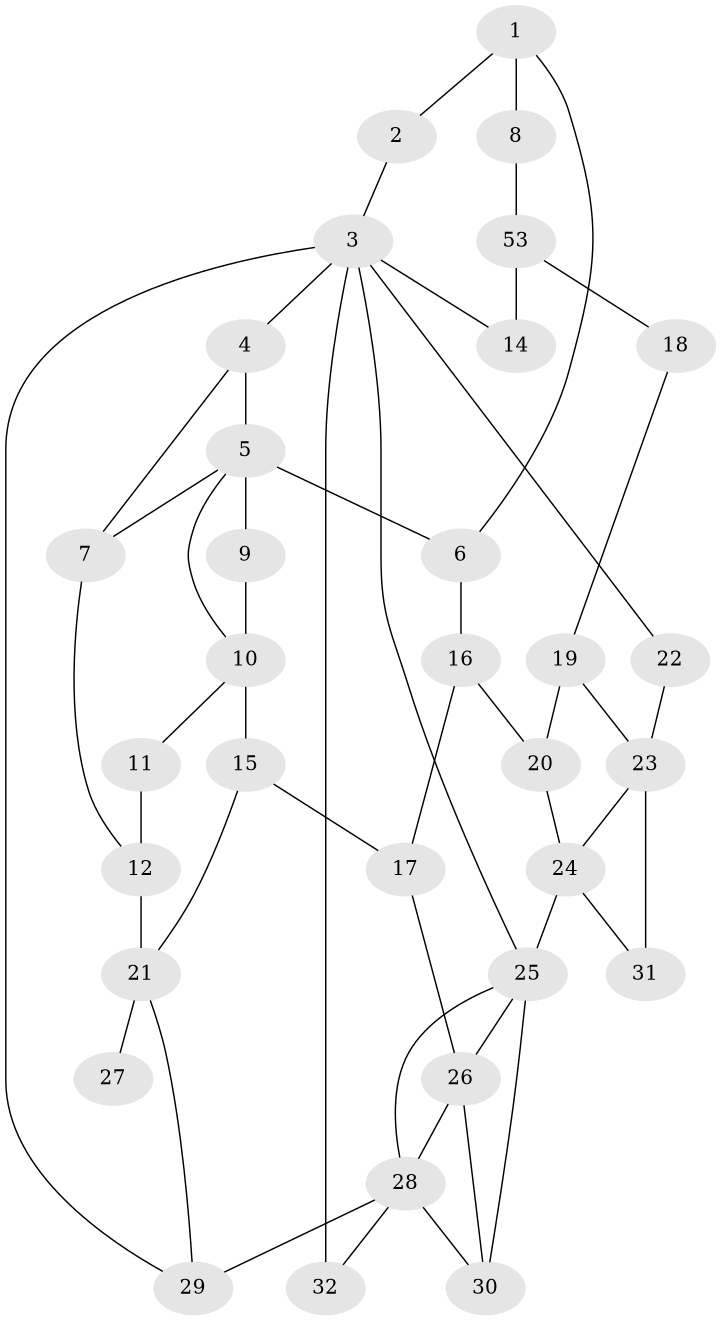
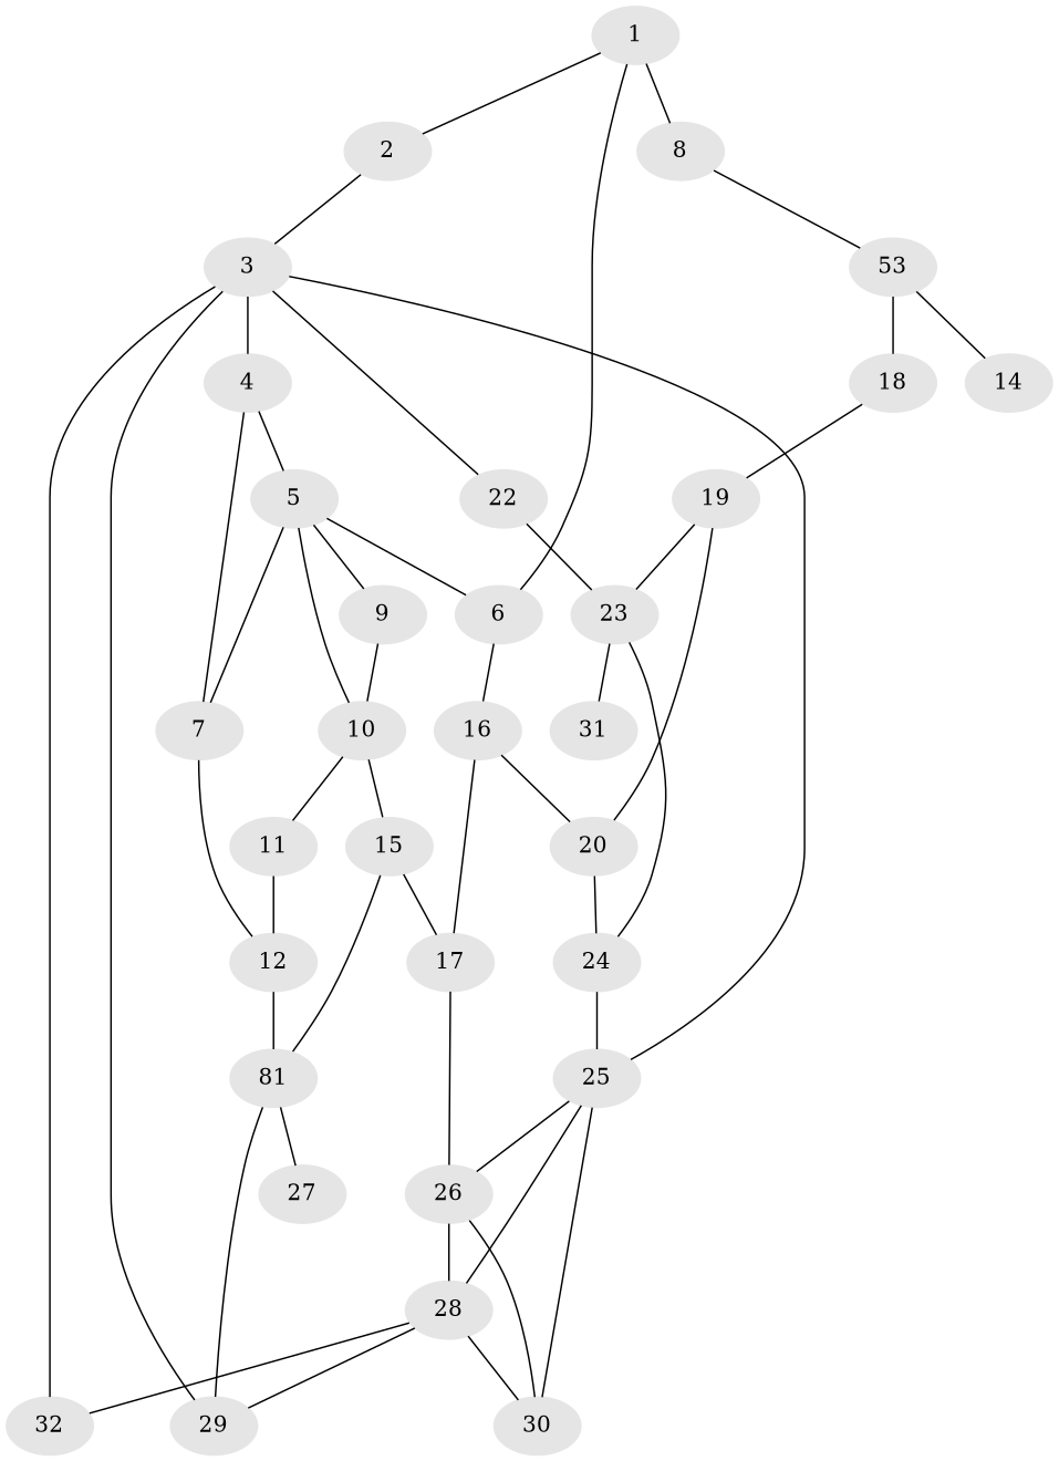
  graph {
    node [color=gray90 style=filled]
    edge [weight=1.0]
    1
    2
    6
    8
    3
    16
    n7 [label=53]
    4
    14
    22
    25
    29
    32
    5
    7
    23
    26
    28
    30
    9
    10
    12
    11
    15
    17
    20
-   21
+   21 [label=81]
    18
    27
    19
    24
    31
    1 -- 2
    1 -- 6
    1 -- 8 [weight=2.0]
    2 -- 3
    6 -- 16
    8 -- n7
    3 -- 4 [weight=2.0]
-   3 -- 14 [weight=2.0]
    3 -- 22
    3 -- 25
    3 -- 29
    3 -- 32 [weight=2.0]
    16 -- 17
    16 -- 20
    n7 -- 14
    n7 -- 18 [weight=2.0]
    4 -- 5
    4 -- 7
    22 -- 23 [weight=2.0]
    25 -- 26
    25 -- 28
    25 -- 30
    5 -- 6
    5 -- 7
    5 -- 9
    5 -- 10
    7 -- 12 [weight=2.0]
    23 -- 24
    23 -- 31 [weight=2.0]
    26 -- 28 [weight=2.0]
    26 -- 30
    28 -- 29
    28 -- 32
    28 -- 30
    9 -- 10 [weight=2.0]
    10 -- 11
    10 -- 15 [weight=2.0]
    12 -- 21 [weight=2.0]
    11 -- 12 [weight=2.0]
    15 -- 17
    15 -- 21
    17 -- 26
    20 -- 24
    21 -- 29
    21 -- 27
    18 -- 19
    19 -- 23
    19 -- 20
    24 -- 25 [weight=2.0]
-   24 -- 31
  }
